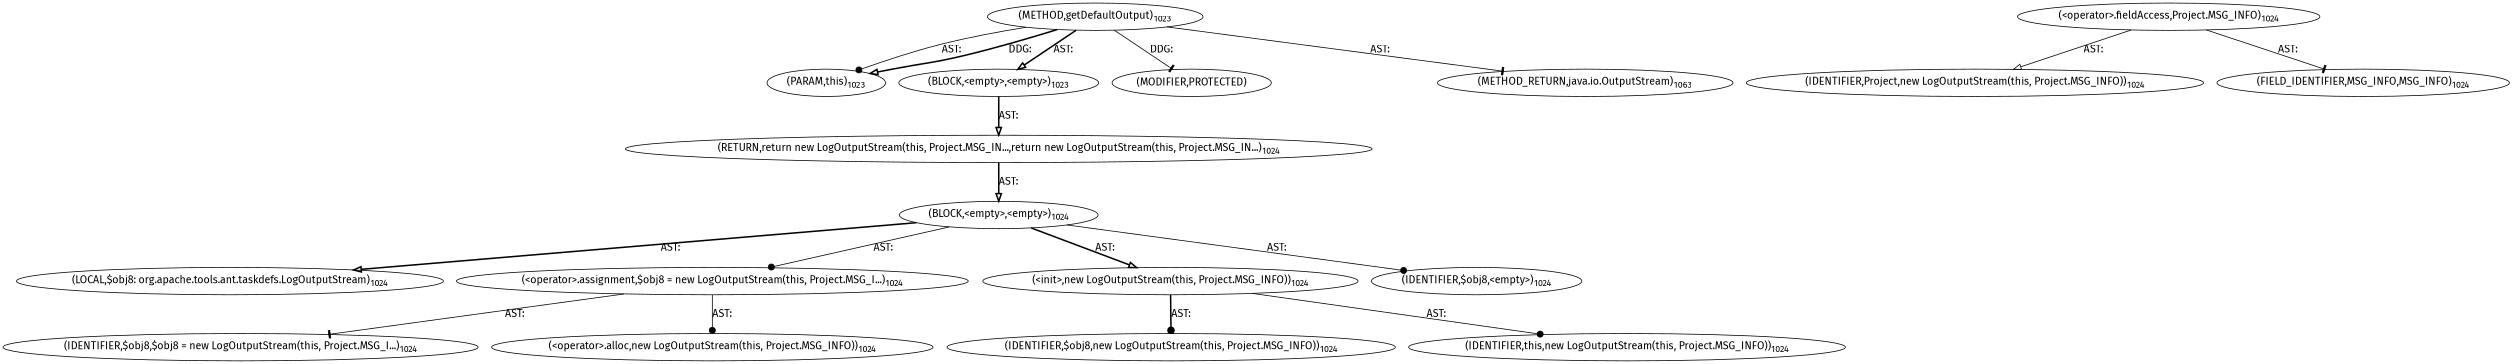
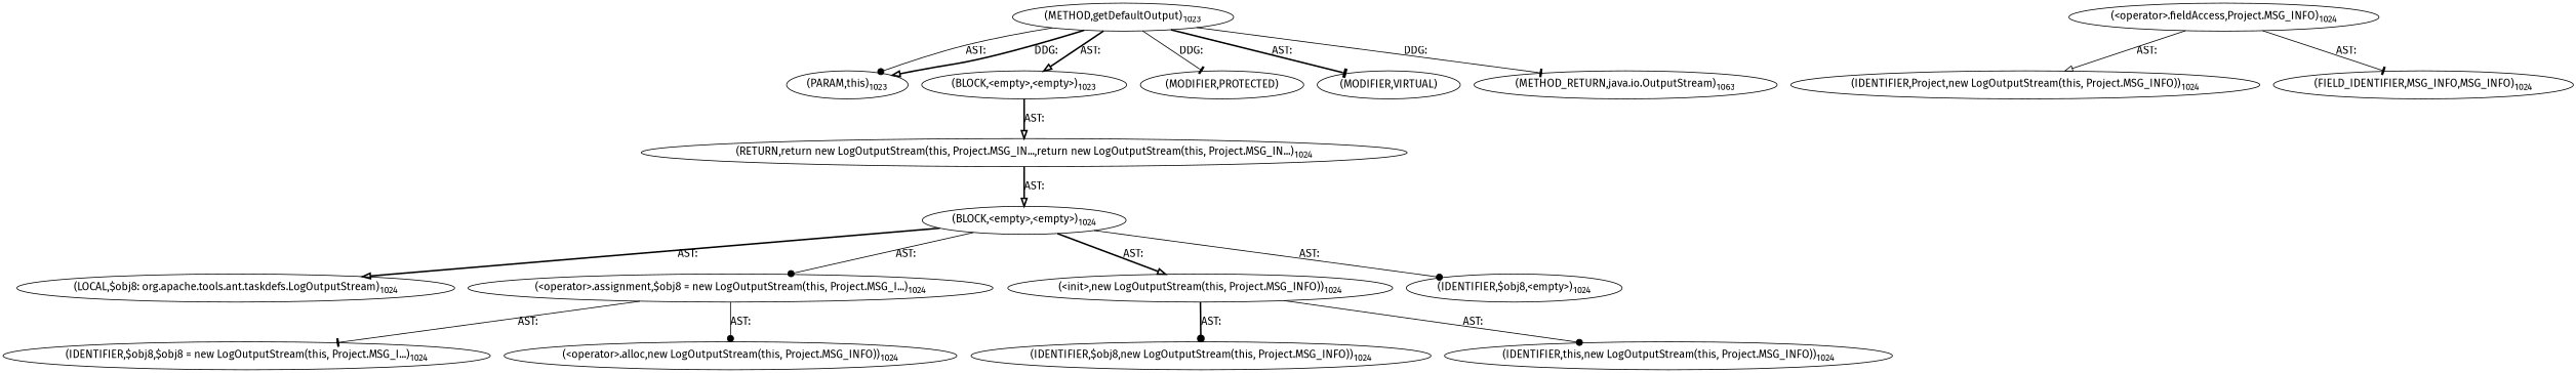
  digraph {
    fontname="Fira Sans"
    node [fontname="Fira Sans"]
    edge [arrowhead=onormal fontname="Fira Sans" style=solid]
    n1 [label=<(METHOD,getDefaultOutput)<SUB>1023</SUB>>]
    n2 [label=<(PARAM,this)<SUB>1023</SUB>>]
    n3 [label=<(BLOCK,&lt;empty&gt;,&lt;empty&gt;)<SUB>1023</SUB>>]
    n4 [label=<(MODIFIER,PROTECTED)>]
+   n5 [label=<(MODIFIER,VIRTUAL)>]
    n6 [label=<(METHOD_RETURN,java.io.OutputStream)<SUB>1063</SUB>>]
    n7 [label=<(RETURN,return new LogOutputStream(this, Project.MSG_IN...,return new LogOutputStream(this, Project.MSG_IN...)<SUB>1024</SUB>>]
    n8 [label=<(BLOCK,&lt;empty&gt;,&lt;empty&gt;)<SUB>1024</SUB>>]
    n9 [label=<(LOCAL,$obj8: org.apache.tools.ant.taskdefs.LogOutputStream)<SUB>1024</SUB>>]
    n10 [label=<(&lt;operator&gt;.assignment,$obj8 = new LogOutputStream(this, Project.MSG_I...)<SUB>1024</SUB>>]
    n11 [label=<(&lt;init&gt;,new LogOutputStream(this, Project.MSG_INFO))<SUB>1024</SUB>>]
    n12 [label=<(IDENTIFIER,$obj8,&lt;empty&gt;)<SUB>1024</SUB>>]
    n13 [label=<(IDENTIFIER,$obj8,$obj8 = new LogOutputStream(this, Project.MSG_I...)<SUB>1024</SUB>>]
    n14 [label=<(&lt;operator&gt;.alloc,new LogOutputStream(this, Project.MSG_INFO))<SUB>1024</SUB>>]
    n15 [label=<(IDENTIFIER,$obj8,new LogOutputStream(this, Project.MSG_INFO))<SUB>1024</SUB>>]
    n16 [label=<(IDENTIFIER,this,new LogOutputStream(this, Project.MSG_INFO))<SUB>1024</SUB>>]
    n17 [label=<(&lt;operator&gt;.fieldAccess,Project.MSG_INFO)<SUB>1024</SUB>>]
    n18 [label=<(IDENTIFIER,Project,new LogOutputStream(this, Project.MSG_INFO))<SUB>1024</SUB>>]
    n19 [label=<(FIELD_IDENTIFIER,MSG_INFO,MSG_INFO)<SUB>1024</SUB>>]
    n1 -> n2 [arrowhead=dot label="AST: "]
    n1 -> n2 [label="DDG: " style=bold]
    n1 -> n3 [label="AST: " style=bold]
    n1 -> n4 [arrowhead=tee label="DDG: "]
-   n1 -> n6 [arrowhead=tee label="AST: "]
+   n1 -> n5 [arrowhead=tee label="AST: " style=bold]
+   n1 -> n6 [arrowhead=tee label="DDG: "]
    n3 -> n7 [label="AST: " style=bold]
    n7 -> n8 [label="AST: " style=bold]
    n8 -> n9 [label="AST: " style=bold]
    n8 -> n10 [arrowhead=dot label="AST: "]
    n8 -> n11 [label="AST: " style=bold]
    n8 -> n12 [arrowhead=dot label="AST: "]
    n10 -> n13 [arrowhead=tee label="AST: "]
    n10 -> n14 [arrowhead=dot label="AST: "]
    n11 -> n15 [arrowhead=dot label="AST: " style=bold]
    n11 -> n16 [arrowhead=dot label="AST: "]
    n17 -> n18 [label="AST: "]
    n17 -> n19 [arrowhead=tee label="AST: "]
  }
